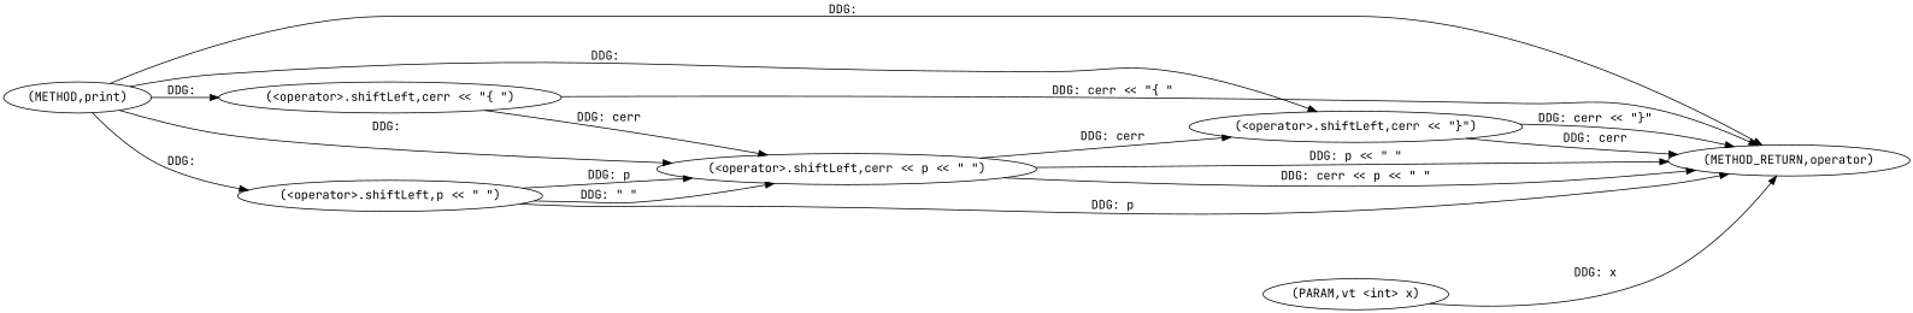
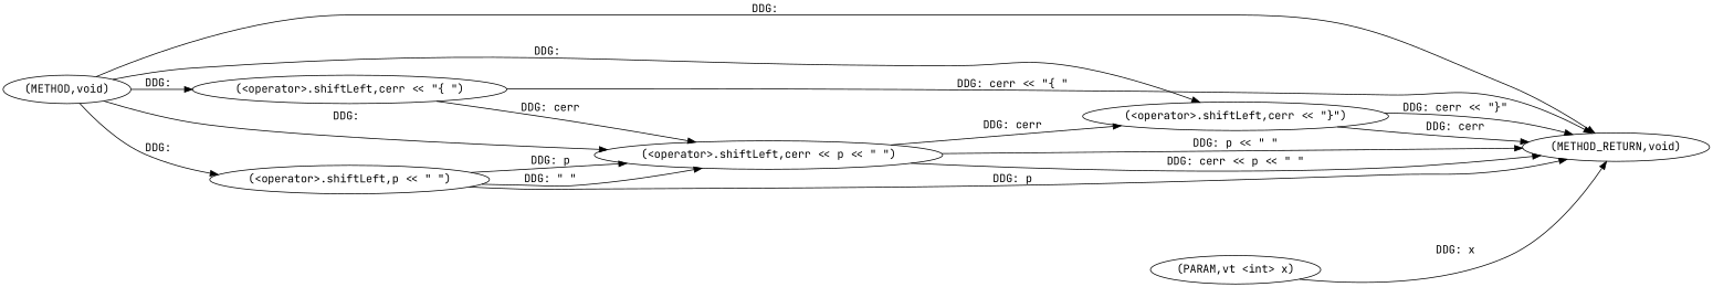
  digraph {
    fontname="JetBrains Mono"
    rankdir=LR
    node [fontname="JetBrains Mono"]
    edge [fontname="JetBrains Mono"]
-   n1 [label="(METHOD,print)"]
+   n1 [label="(METHOD,void)"]
    n2 [label="(<operator>.shiftLeft,cerr << \"{ \")"]
    n3 [label="(<operator>.shiftLeft,cerr << p << \" \")"]
    n4 [label="(<operator>.shiftLeft,cerr << \"}\")"]
    n5 [label="(<operator>.shiftLeft,p << \" \")"]
-   n6 [label="(METHOD_RETURN,operator)"]
+   n6 [label="(METHOD_RETURN,void)"]
    n7 [label="(PARAM,vt <int> x)"]
    n1 -> n2 [label="DDG: "]
    n1 -> n3 [label="DDG: "]
    n1 -> n4 [label="DDG: "]
    n1 -> n5 [label="DDG: "]
    n1 -> n6 [label="DDG: "]
    n2 -> n3 [label="DDG: cerr"]
    n2 -> n6 [label="DDG: cerr << \"{ \""]
    n3 -> n4 [label="DDG: cerr"]
    n3 -> n6 [label="DDG: p << \" \""]
    n3 -> n6 [label="DDG: cerr << p << \" \""]
    n4 -> n6 [label="DDG: cerr"]
    n4 -> n6 [label="DDG: cerr << \"}\""]
    n5 -> n3 [label="DDG: p"]
    n5 -> n3 [label="DDG: \" \""]
    n5 -> n6 [label="DDG: p"]
    n7 -> n6 [label="DDG: x"]
  }
